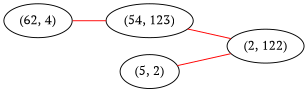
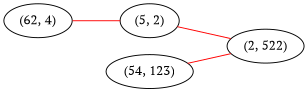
  graph {
    fontname="PT Serif"
    rankdir=LR
    node [fontname="PT Serif"]
    edge [color=red fontname="PT Serif" weight=1]
    "(62, 4)"
    "(5, 2)"
-   "(2, 122)"
+   "(2, 122)" [label="(2, 522)"]
    n4 [label="(54, 123)"]
-   "(62, 4)" -- n4
+   "(62, 4)" -- "(5, 2)"
    "(5, 2)" -- "(2, 122)"
    n4 -- "(2, 122)"
  }
